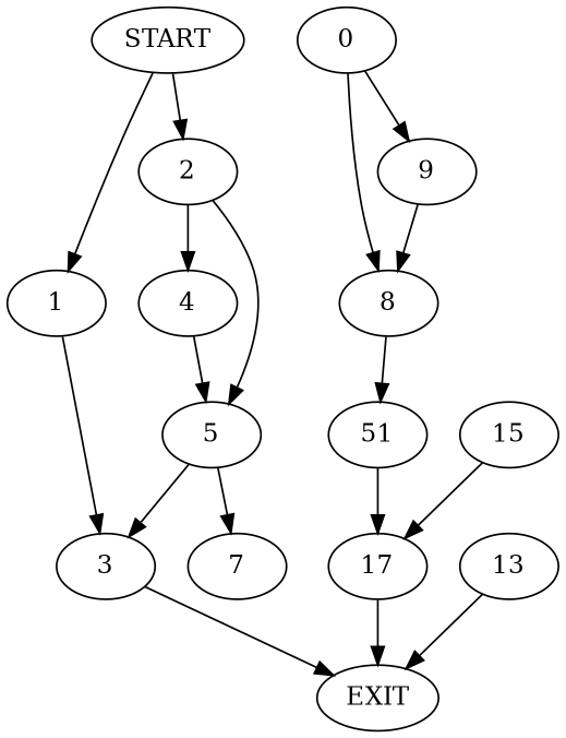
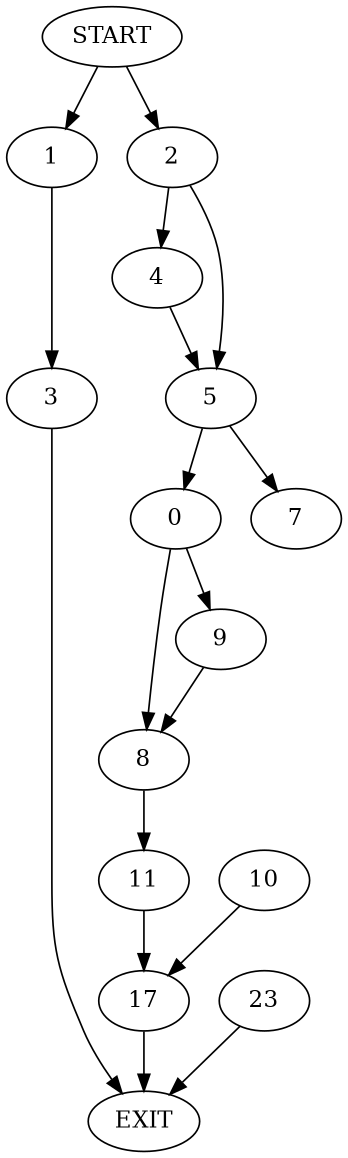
  digraph {
    n1 [label=START]
    1
    2
    3
    n5 [label=EXIT]
    4
    5
    n8 [label=0]
    7
    8
    9
-   11 [label=51]
+   11
    n13 [label=17]
-   10 [label=15]
-   13
+   10
+   13 [label=23]
    n1 -> 1
    n1 -> 2
    1 -> 3
    2 -> 4
    2 -> 5
    3 -> n5
    4 -> 5
-   5 -> 3
+   5 -> n8
    5 -> 7
    n8 -> 8
    n8 -> 9
    8 -> 11
    9 -> 8
    11 -> n13
    n13 -> n5
    10 -> n13
    13 -> n5
  }
